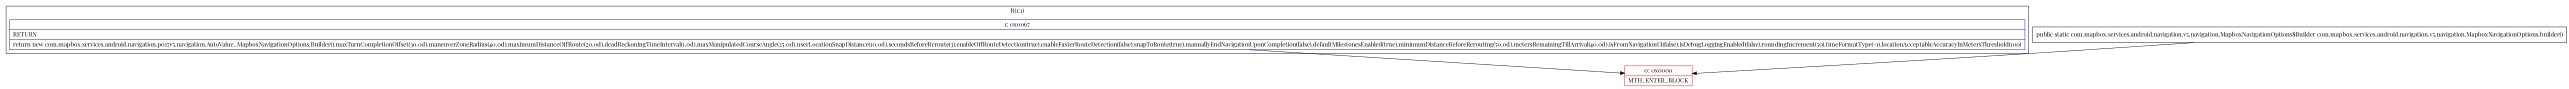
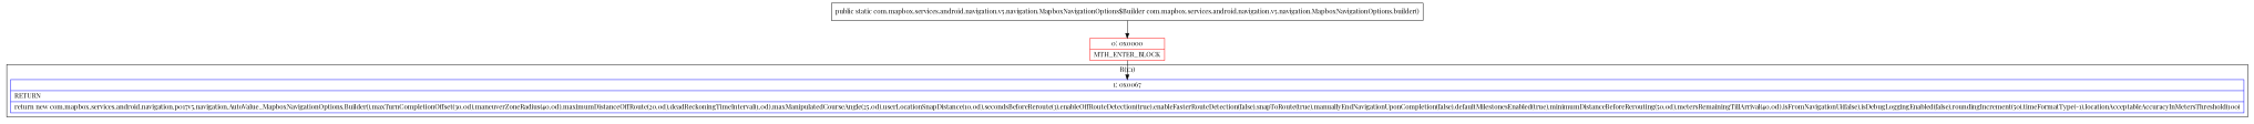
  digraph {
    fontname="Playfair Display"
    node [shape=record fontname="Playfair Display"]
    edge [fontname="Playfair Display"]
    n1 [color=blue label="{1\:\ 0x0067|RETURN\l|return new com.mapbox.services.android.navigation.p017v5.navigation.AutoValue_MapboxNavigationOptions.Builder().maxTurnCompletionOffset(30.0d).maneuverZoneRadius(40.0d).maximumDistanceOffRoute(20.0d).deadReckoningTimeInterval(1.0d).maxManipulatedCourseAngle(25.0d).userLocationSnapDistance(10.0d).secondsBeforeReroute(3).enableOffRouteDetection(true).enableFasterRouteDetection(false).snapToRoute(true).manuallyEndNavigationUponCompletion(false).defaultMilestonesEnabled(true).minimumDistanceBeforeRerouting(50.0d).metersRemainingTillArrival(40.0d).isFromNavigationUi(false).isDebugLoggingEnabled(false).roundingIncrement(50).timeFormatType(\-1).locationAcceptableAccuracyInMetersThreshold(100)\l}"]
    n2 [color=red label="{0\:\ 0x0000|MTH_ENTER_BLOCK\l}"]
    n3 [label="{public static com.mapbox.services.android.navigation.v5.navigation.MapboxNavigationOptions$Builder com.mapbox.services.android.navigation.v5.navigation.MapboxNavigationOptions.builder() }"]
    subgraph cluster_1 {
      label="R(1:1)"
      n1
    }
-   n1 -> n2
+   n2 -> n1
    n3 -> n2
  }
